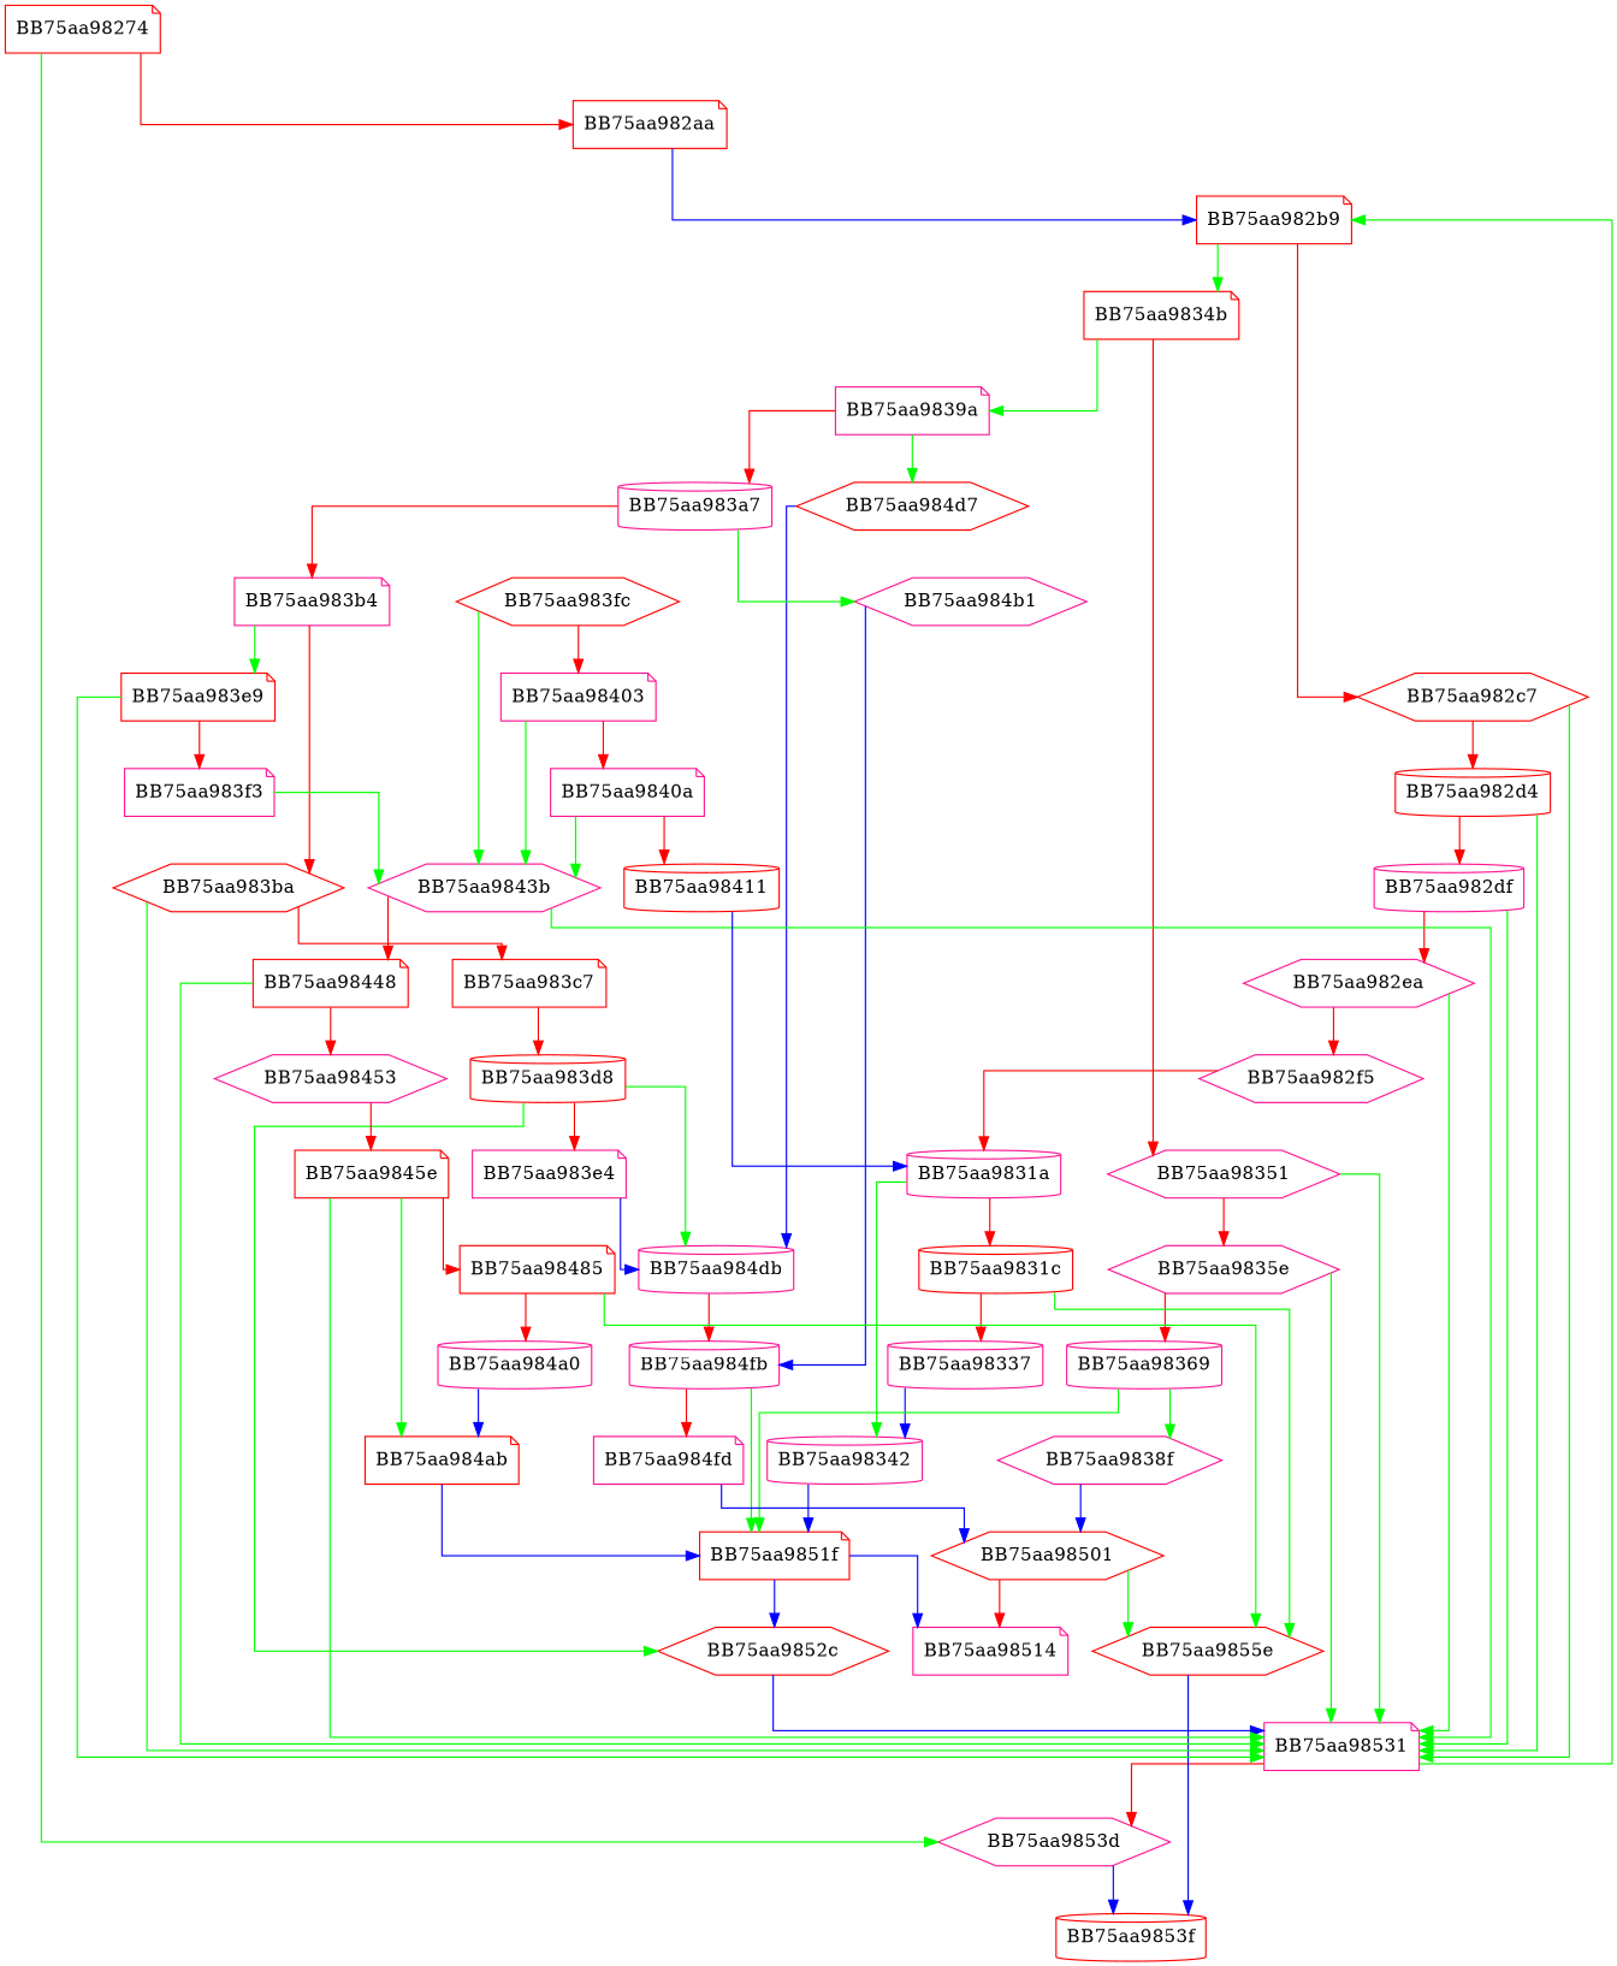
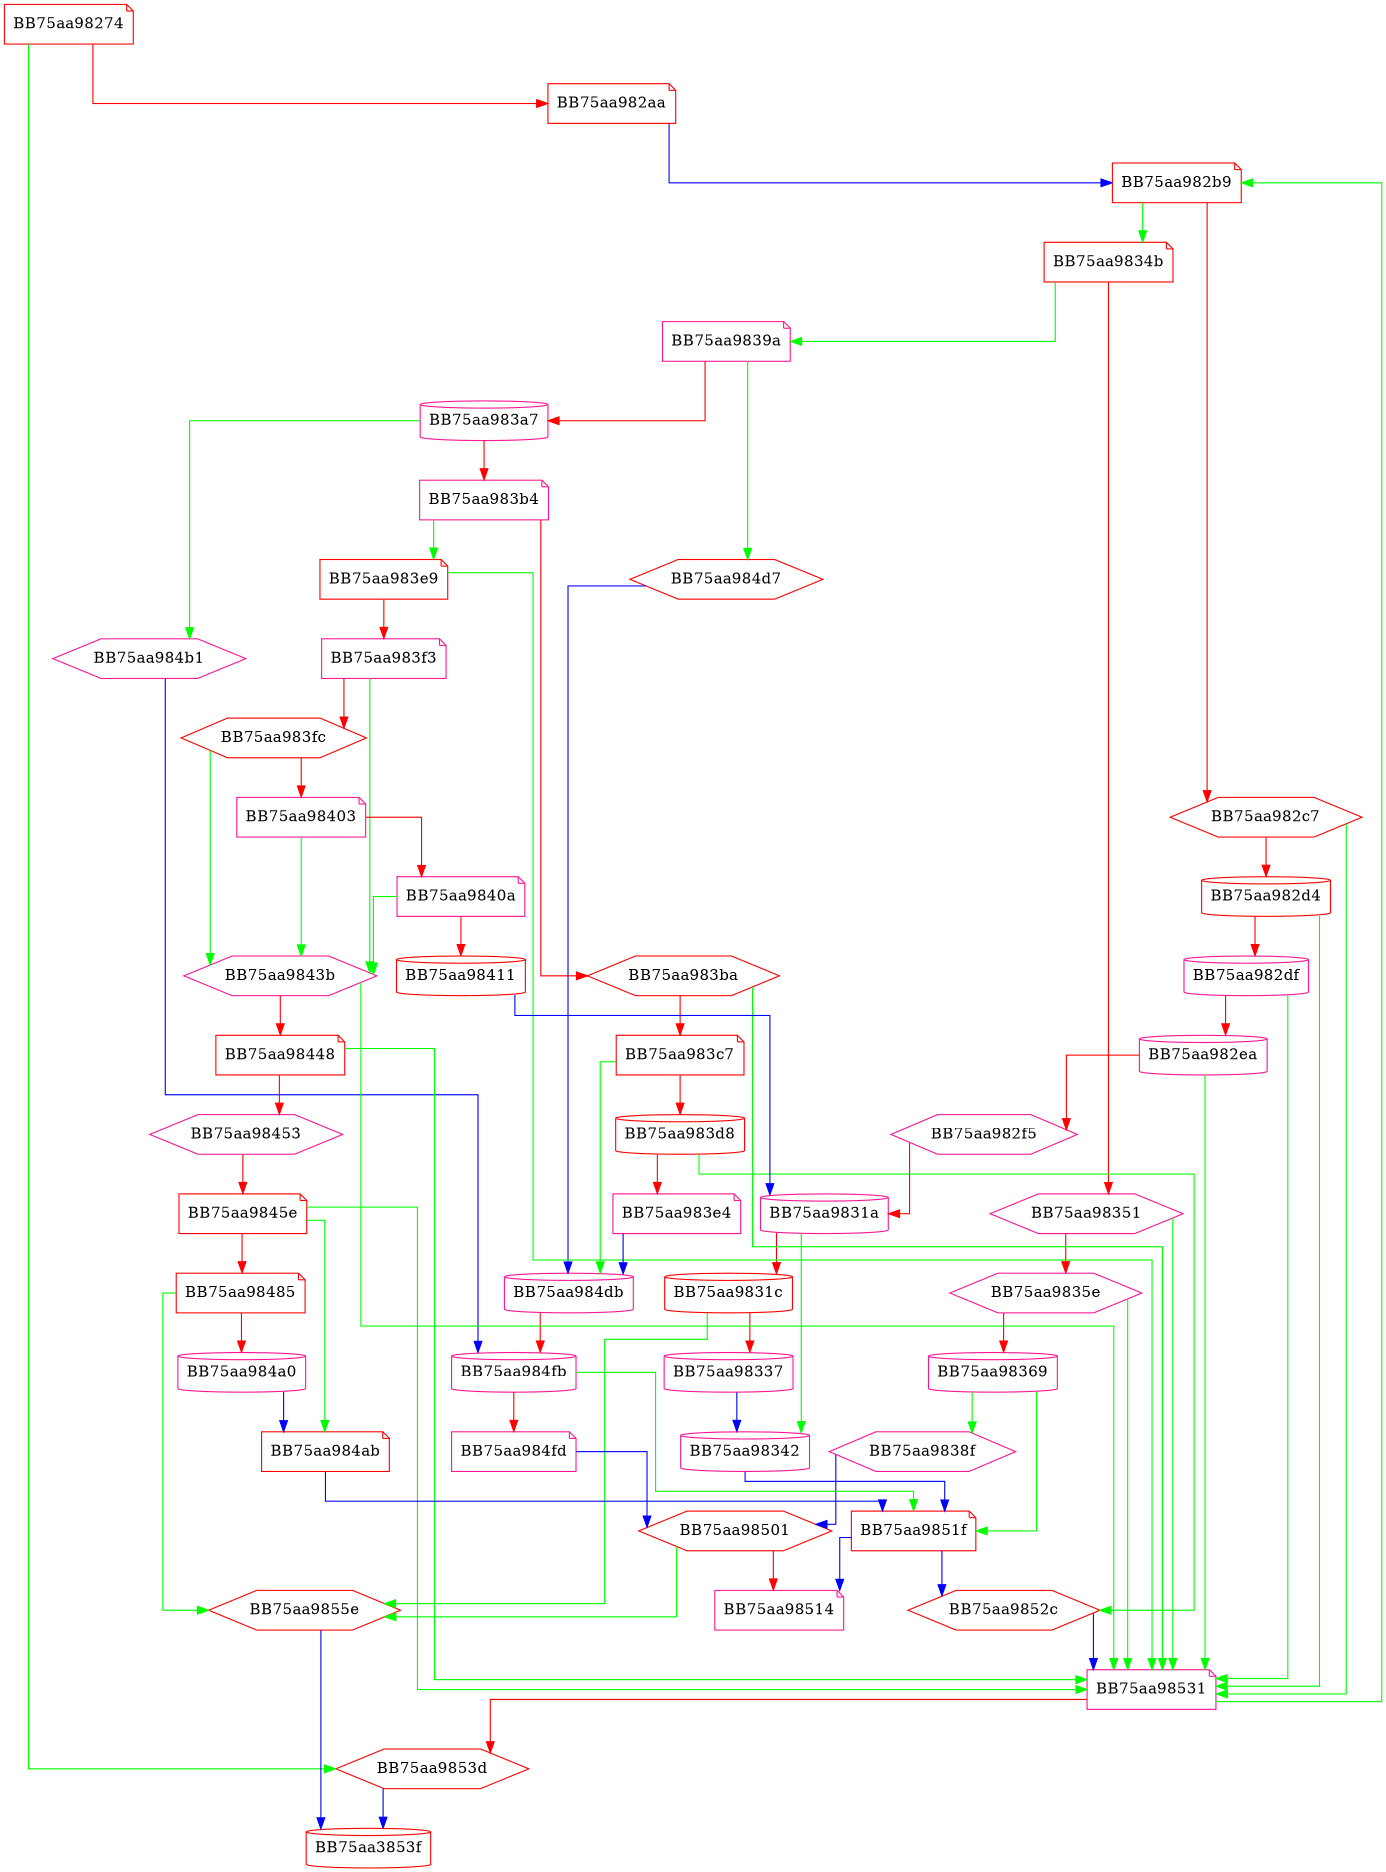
  digraph {
    splines=ortho
    node [color=deeppink shape=note]
    edge [color=green]
    BB75aa98274 [color=red]
-   BB75aa9853d [shape=hexagon]
+   BB75aa9853d [color=red shape=hexagon]
    BB75aa982aa [color=red]
-   BB75aa9853f [color=red shape=cylinder]
+   BB75aa9853f [color=red shape=cylinder label=BB75aa3853f]
    BB75aa982b9 [color=red]
    BB75aa9834b [color=red]
    BB75aa982c7 [color=red shape=hexagon]
    BB75aa9839a
    BB75aa98351 [shape=hexagon]
    BB75aa98531
    BB75aa982d4 [color=red shape=cylinder]
    BB75aa984d7 [color=red shape=hexagon]
    BB75aa983a7 [shape=cylinder]
    BB75aa9835e [shape=hexagon]
    BB75aa982df [shape=cylinder]
-   BB75aa982ea [shape=hexagon]
+   BB75aa982ea [shape=cylinder]
    BB75aa982f5 [shape=hexagon]
    BB75aa9831a [shape=cylinder]
    BB75aa98342 [shape=cylinder]
    BB75aa9831c [color=red shape=cylinder]
    BB75aa9851f [color=red]
    BB75aa9855e [color=red shape=hexagon]
    BB75aa98337 [shape=cylinder]
    BB75aa9852c [color=red shape=hexagon]
    BB75aa98514
    BB75aa984db [shape=cylinder]
    BB75aa984b1 [shape=hexagon]
    BB75aa983b4
    BB75aa98369 [shape=cylinder]
    BB75aa9838f [shape=hexagon]
    BB75aa98501 [color=red shape=hexagon]
    BB75aa984fb [shape=cylinder]
    BB75aa983e9 [color=red]
    BB75aa983ba [color=red shape=hexagon]
    BB75aa984fd
    BB75aa983f3
    BB75aa983c7 [color=red]
    BB75aa9843b [shape=hexagon]
    BB75aa983fc [color=red shape=hexagon]
    BB75aa983d8 [color=red shape=cylinder]
    BB75aa983e4
    BB75aa98448 [color=red]
    BB75aa98403
    BB75aa98453 [shape=hexagon]
    BB75aa9840a
    BB75aa98411 [color=red shape=cylinder]
    BB75aa9845e [color=red]
    BB75aa984ab [color=red]
    BB75aa98485 [color=red]
    BB75aa984a0 [shape=cylinder]
    BB75aa98274 -> BB75aa9853d
    BB75aa98274 -> BB75aa982aa [color=red]
    BB75aa9853d -> BB75aa9853f [color=blue]
    BB75aa982aa -> BB75aa982b9 [color=blue]
    BB75aa982b9 -> BB75aa9834b
    BB75aa982b9 -> BB75aa982c7 [color=red]
    BB75aa9834b -> BB75aa9839a
    BB75aa9834b -> BB75aa98351 [color=red]
    BB75aa982c7 -> BB75aa98531
    BB75aa982c7 -> BB75aa982d4 [color=red]
    BB75aa9839a -> BB75aa984d7
    BB75aa9839a -> BB75aa983a7 [color=red]
    BB75aa98351 -> BB75aa98531
    BB75aa98351 -> BB75aa9835e [color=red]
    BB75aa98531 -> BB75aa9853d [color=red]
    BB75aa98531 -> BB75aa982b9
    BB75aa982d4 -> BB75aa98531
    BB75aa982d4 -> BB75aa982df [color=red]
    BB75aa984d7 -> BB75aa984db [color=blue]
    BB75aa983a7 -> BB75aa984b1
    BB75aa983a7 -> BB75aa983b4 [color=red]
    BB75aa9835e -> BB75aa98531
    BB75aa9835e -> BB75aa98369 [color=red]
    BB75aa982df -> BB75aa98531
    BB75aa982df -> BB75aa982ea [color=red]
    BB75aa982ea -> BB75aa98531
    BB75aa982ea -> BB75aa982f5 [color=red]
    BB75aa982f5 -> BB75aa9831a [color=red]
    BB75aa9831a -> BB75aa98342
    BB75aa9831a -> BB75aa9831c [color=red]
    BB75aa98342 -> BB75aa9851f [color=blue]
    BB75aa9831c -> BB75aa9855e
    BB75aa9831c -> BB75aa98337 [color=red]
    BB75aa9851f -> BB75aa9852c [color=blue]
    BB75aa9851f -> BB75aa98514 [color=blue]
    BB75aa9855e -> BB75aa9853f [color=blue]
    BB75aa98337 -> BB75aa98342 [color=blue]
    BB75aa9852c -> BB75aa98531 [color=blue]
    BB75aa984db -> BB75aa984fb [color=red]
    BB75aa984b1 -> BB75aa984fb [color=blue]
    BB75aa983b4 -> BB75aa983e9
    BB75aa983b4 -> BB75aa983ba [color=red]
    BB75aa98369 -> BB75aa9851f
    BB75aa98369 -> BB75aa9838f
    BB75aa9838f -> BB75aa98501 [color=blue]
    BB75aa98501 -> BB75aa9855e
    BB75aa98501 -> BB75aa98514 [color=red]
    BB75aa984fb -> BB75aa9851f
    BB75aa984fb -> BB75aa984fd [color=red]
    BB75aa983e9 -> BB75aa98531
    BB75aa983e9 -> BB75aa983f3 [color=red]
    BB75aa983ba -> BB75aa98531
    BB75aa983ba -> BB75aa983c7 [color=red]
    BB75aa984fd -> BB75aa98501 [color=blue]
    BB75aa983f3 -> BB75aa9843b
-   BB75aa983d8 -> BB75aa984db
+   BB75aa983f3 -> BB75aa983fc [color=red]
+   BB75aa983c7 -> BB75aa984db
    BB75aa983c7 -> BB75aa983d8 [color=red]
    BB75aa9843b -> BB75aa98531
    BB75aa9843b -> BB75aa98448 [color=red]
    BB75aa983fc -> BB75aa9843b
    BB75aa983fc -> BB75aa98403 [color=red]
    BB75aa983d8 -> BB75aa9852c
    BB75aa983d8 -> BB75aa983e4 [color=red]
    BB75aa983e4 -> BB75aa984db [color=blue]
    BB75aa98448 -> BB75aa98531
    BB75aa98448 -> BB75aa98453 [color=red]
    BB75aa98403 -> BB75aa9843b
    BB75aa98403 -> BB75aa9840a [color=red]
    BB75aa98453 -> BB75aa9845e [color=red]
    BB75aa9840a -> BB75aa9843b
    BB75aa9840a -> BB75aa98411 [color=red]
    BB75aa98411 -> BB75aa9831a [color=blue]
    BB75aa9845e -> BB75aa98531
    BB75aa9845e -> BB75aa984ab
    BB75aa9845e -> BB75aa98485 [color=red]
    BB75aa984ab -> BB75aa9851f [color=blue]
    BB75aa98485 -> BB75aa9855e
    BB75aa98485 -> BB75aa984a0 [color=red]
    BB75aa984a0 -> BB75aa984ab [color=blue]
  }
